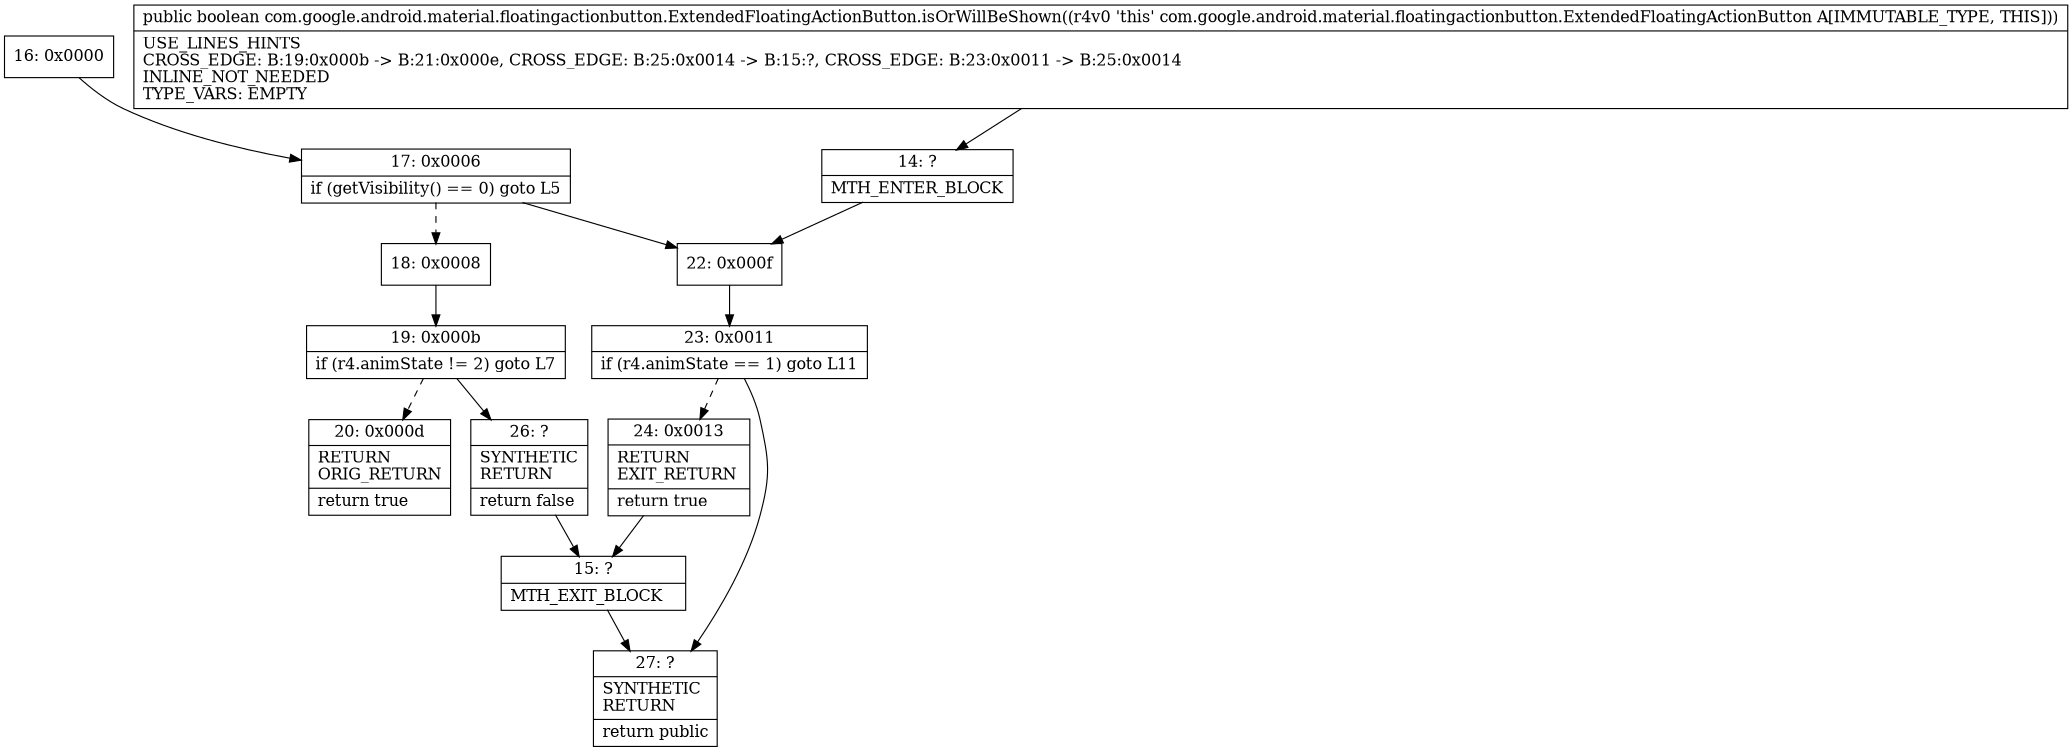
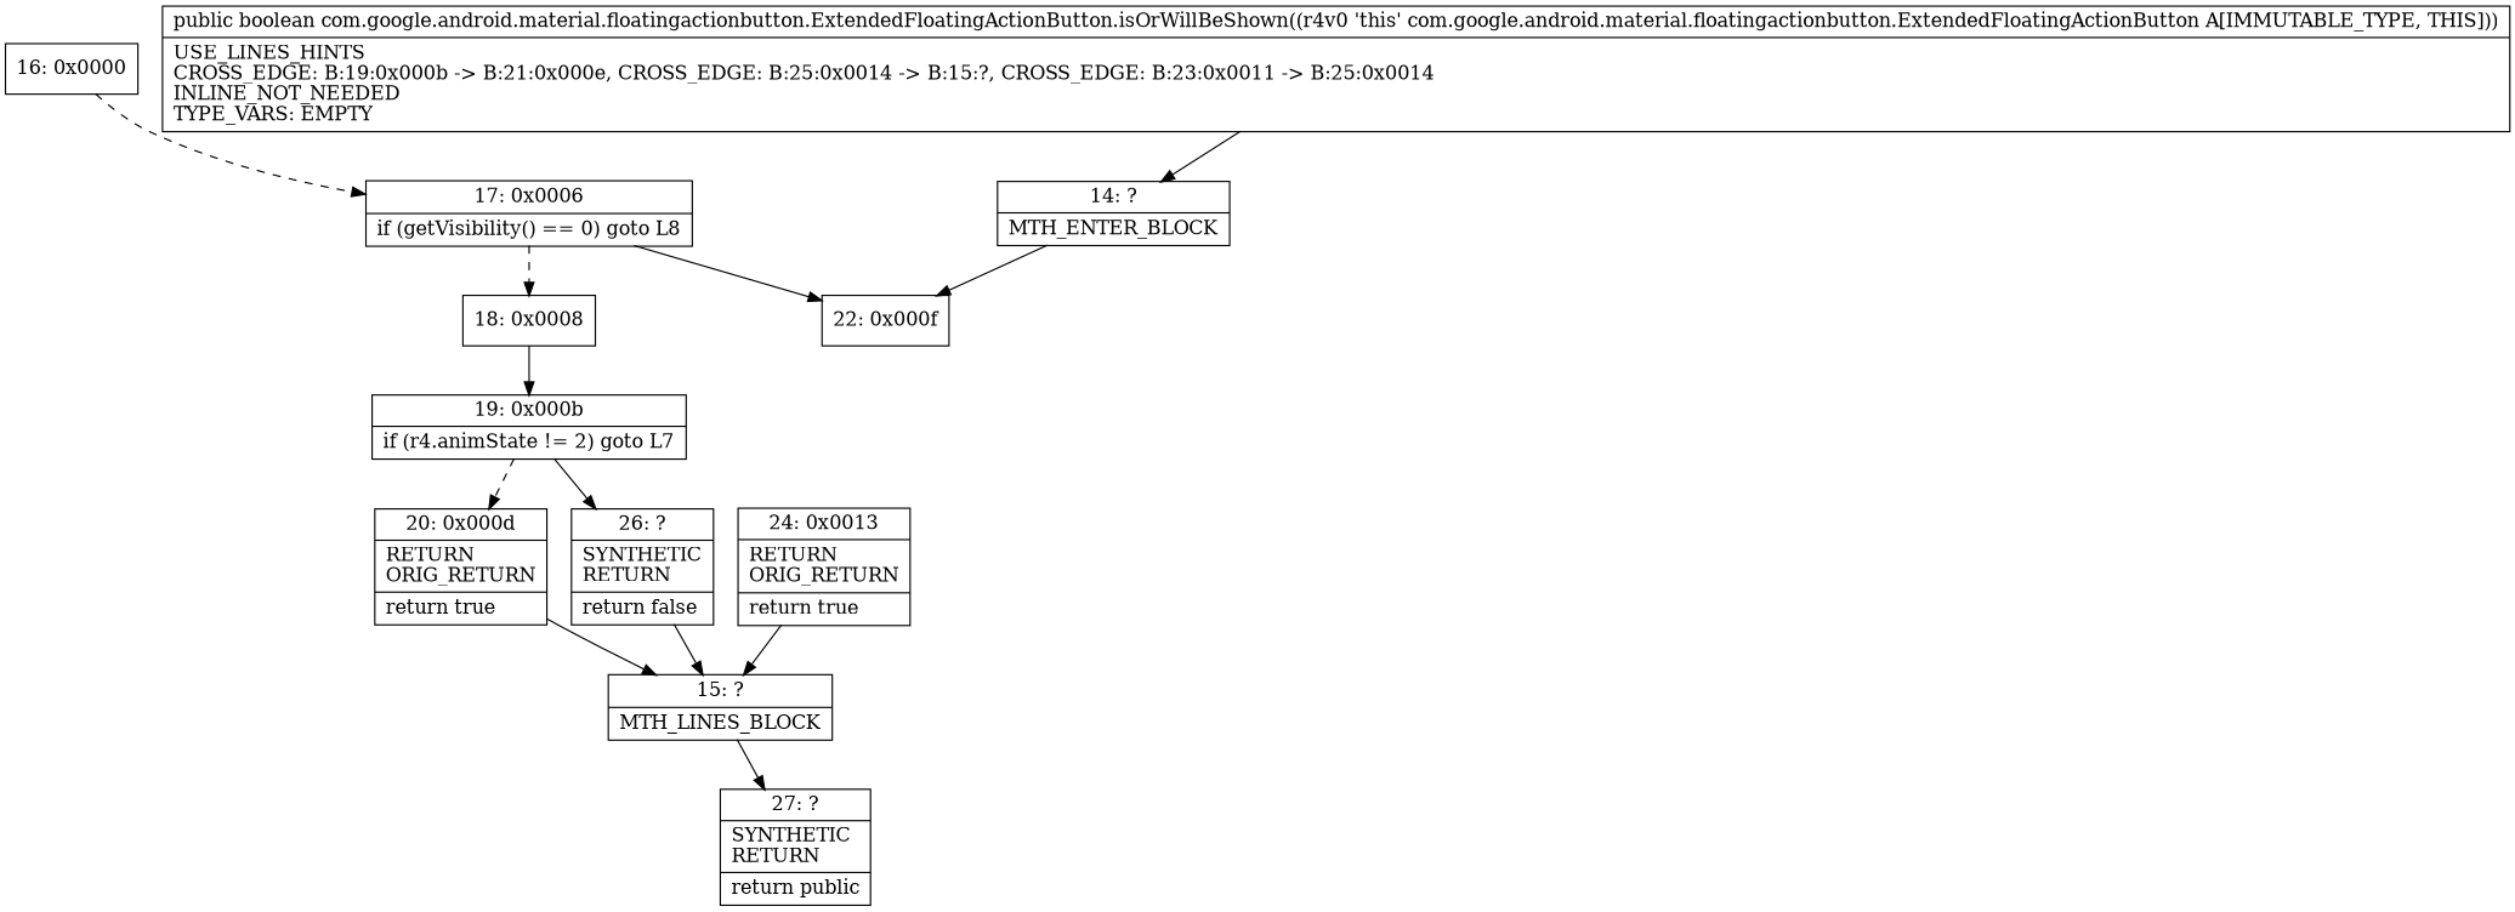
  digraph {
    node [shape=record]
    n1 [label="{14\:\ ?|MTH_ENTER_BLOCK\l}"]
    n2 [label="{22\:\ 0x000f}"]
    n3 [label="{16\:\ 0x0000}"]
-   n4 [label="{17\:\ 0x0006|if (getVisibility() == 0) goto L5\l}"]
+   n4 [label="{17\:\ 0x0006|if (getVisibility() == 0) goto L8\l}"]
    n5 [label="{18\:\ 0x0008}"]
    n6 [label="{19\:\ 0x000b|if (r4.animState != 2) goto L7\l}"]
-   n7 [label="{23\:\ 0x0011|if (r4.animState == 1) goto L11\l}"]
    n8 [label="{20\:\ 0x000d|RETURN\lORIG_RETURN\l|return true\l}"]
    n9 [label="{26\:\ ?|SYNTHETIC\lRETURN\l|return false\l}"]
-   n10 [label="{15\:\ ?|MTH_EXIT_BLOCK\l}"]
+   n10 [label="{15\:\ ?|MTH_LINES_BLOCK\l}"]
    n11 [label="{27\:\ ?|SYNTHETIC\lRETURN\l|return public\l}"]
-   n12 [label="{24\:\ 0x0013|RETURN\lEXIT_RETURN\l|return true\l}"]
+   n12 [label="{24\:\ 0x0013|RETURN\lORIG_RETURN\l|return true\l}"]
    n13 [label="{public boolean com.google.android.material.floatingactionbutton.ExtendedFloatingActionButton.isOrWillBeShown((r4v0 'this' com.google.android.material.floatingactionbutton.ExtendedFloatingActionButton A[IMMUTABLE_TYPE, THIS]))  | USE_LINES_HINTS\lCROSS_EDGE: B:19:0x000b \-\> B:21:0x000e, CROSS_EDGE: B:25:0x0014 \-\> B:15:?, CROSS_EDGE: B:23:0x0011 \-\> B:25:0x0014\lINLINE_NOT_NEEDED\lTYPE_VARS: EMPTY\l}"]
    n1 -> n2
-   n2 -> n7
-   n3 -> n4
+   n3 -> n4 [style=dashed]
    n4 -> n2
    n4 -> n5 [style=dashed]
    n5 -> n6
    n6 -> n8 [style=dashed]
    n6 -> n9
-   n7 -> n11
-   n7 -> n12 [style=dashed]
+   n8 -> n10
    n9 -> n10
    n10 -> n11
    n12 -> n10
    n13 -> n1
  }
